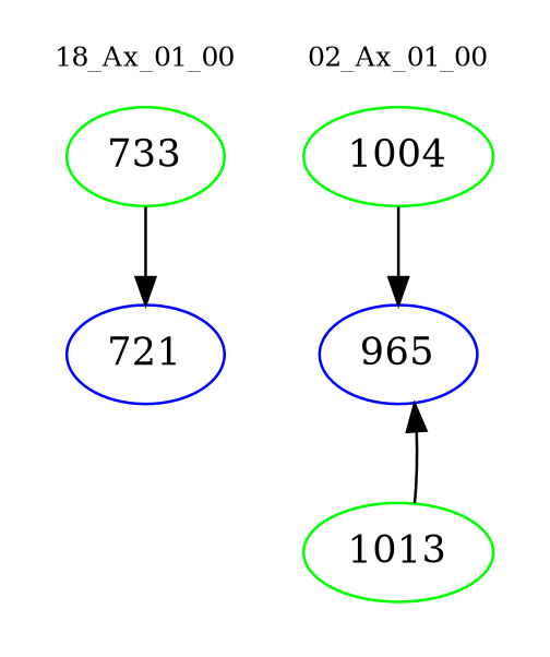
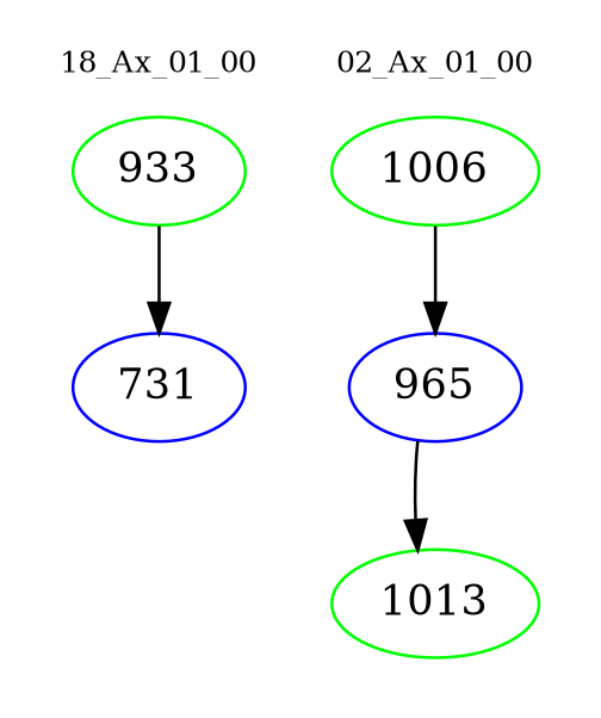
  digraph {
    node [color=green]
    edge [color=black]
-   n1 [label=733]
-   n2 [color=blue label=721]
-   n3 [label=1004]
+   n1 [label=933]
+   n2 [color=blue label=731]
+   n3 [label=1006]
    n4 [color=blue label=965]
    n5 [label=1013]
    subgraph cluster_1 {
      color=white
      fontsize=10
      label="18_Ax_01_00"
      n1
      n2
    }
    subgraph cluster_2 {
      color=white
      fontsize=10
      label="02_Ax_01_00"
      n3
      n4
      n5
    }
    n1 -> n2
    n3 -> n4
-   n5 -> n4
+   n4 -> n5
  }
